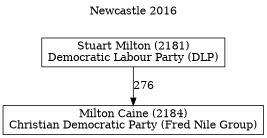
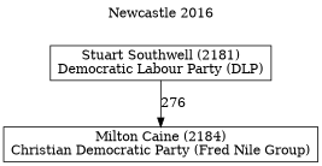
  digraph {
    label="Newcastle 2016"
    labelloc=t
    mclimit=10
    node [shape=box]
    n1 [label="Milton Caine (2184)\nChristian Democratic Party (Fred Nile Group)"]
-   n2 [label="Stuart Milton (2181)\nDemocratic Labour Party (DLP)"]
+   n2 [label="Stuart Southwell (2181)\nDemocratic Labour Party (DLP)"]
    n2 -> n1 [label=276]
  }
